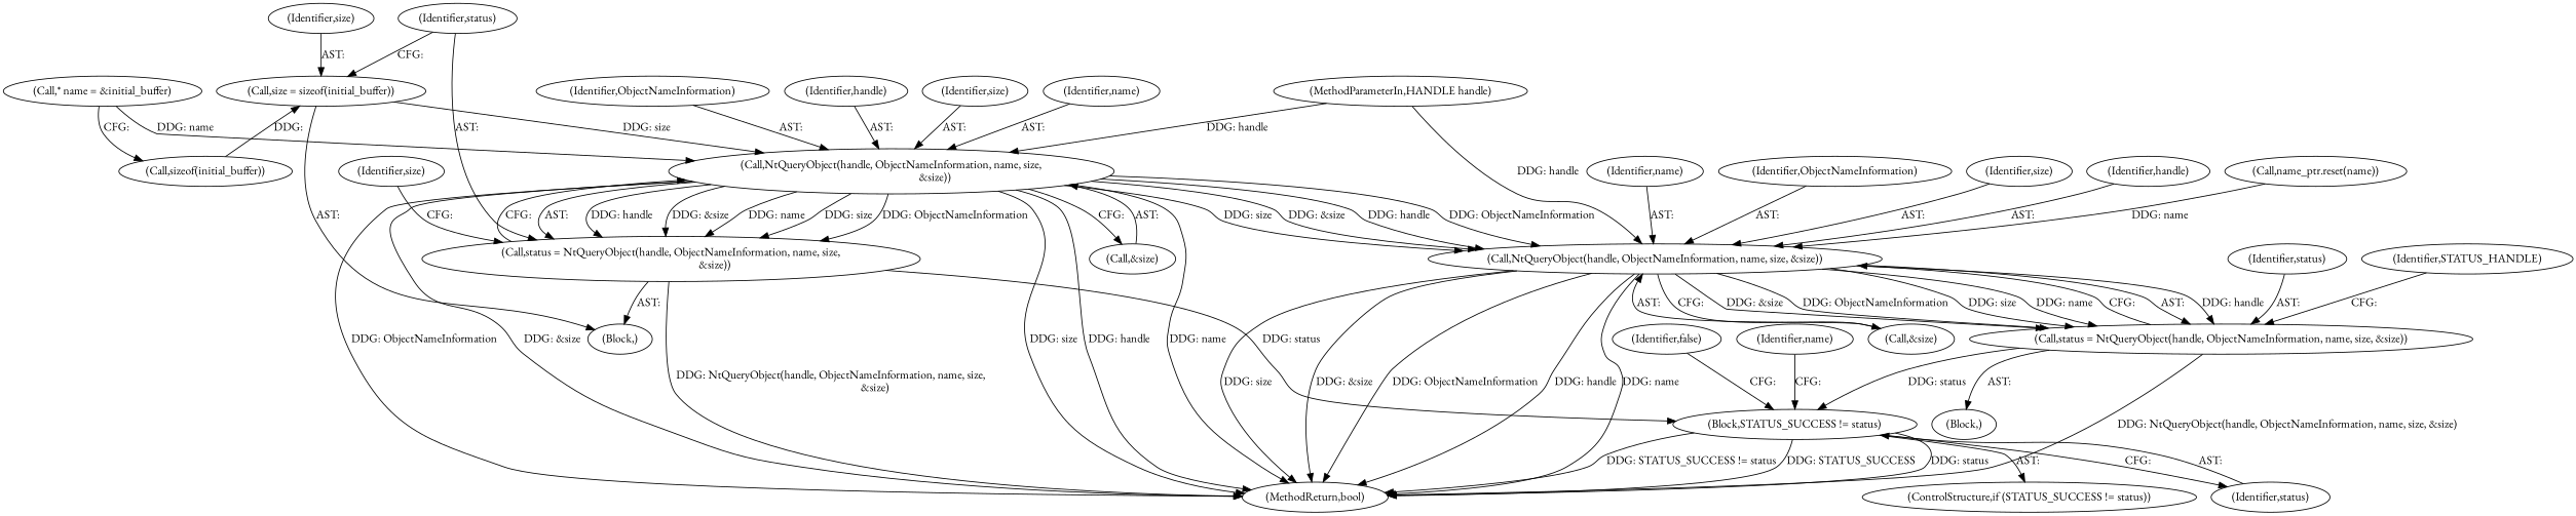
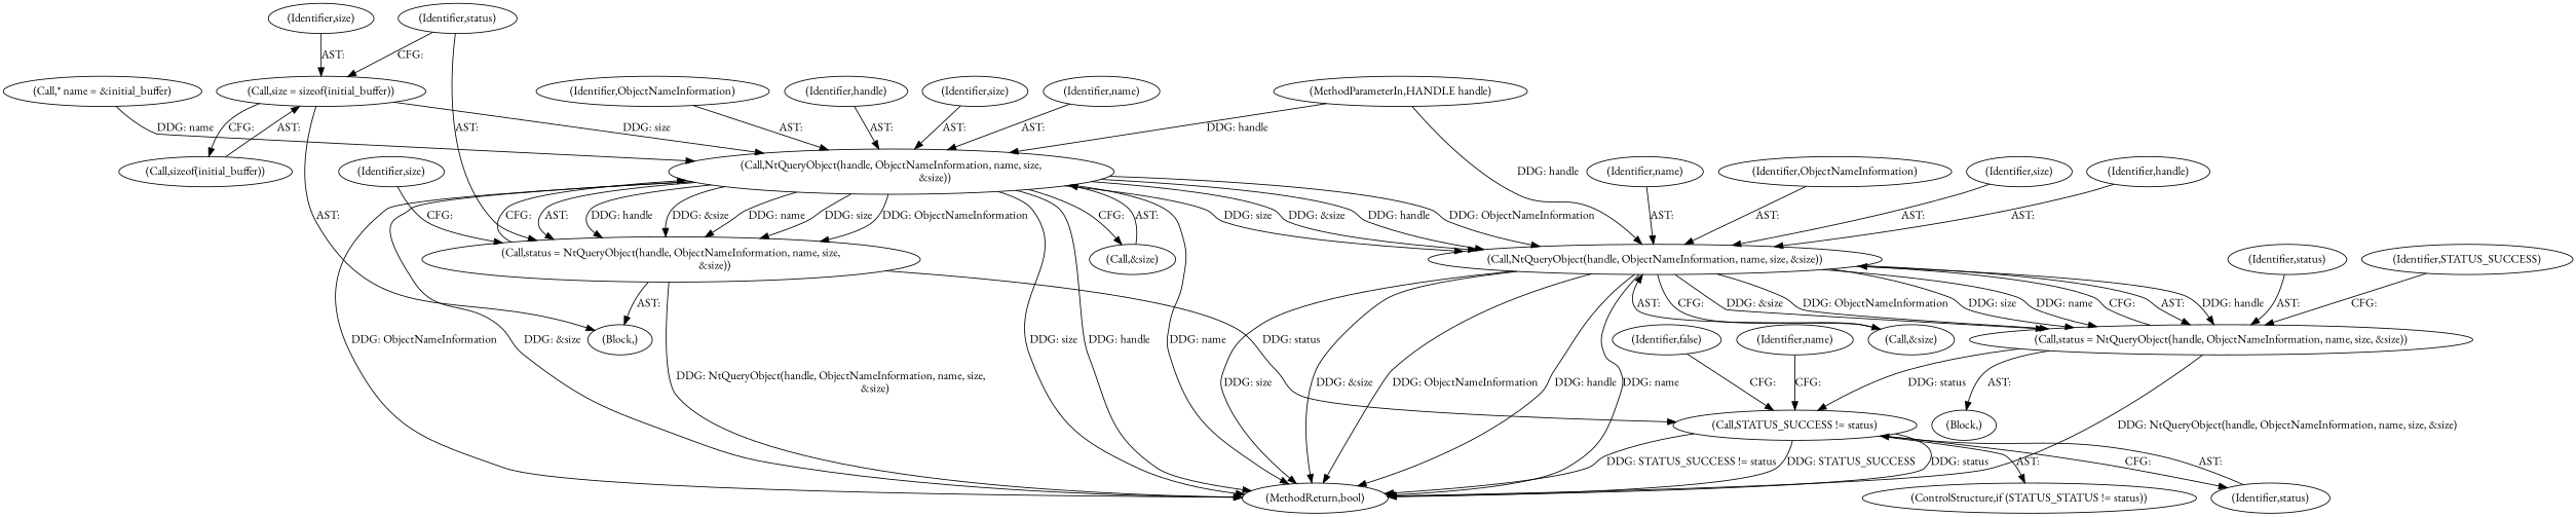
  digraph {
    fontname="EB Garamond"
    node [fontname="EB Garamond"]
    edge [fontname="EB Garamond"]
    n1 [label="(Call,size = sizeof(initial_buffer))"]
    n2 [label="(Call,NtQueryObject(handle, ObjectNameInformation, name, size,\n                                   &size))"]
    n3 [label="(Block,)"]
    n4 [label="(Call,sizeof(initial_buffer))"]
    n5 [label="(Call,status = NtQueryObject(handle, ObjectNameInformation, name, size,\n                                   &size))"]
    n6 [label="(Call,NtQueryObject(handle, ObjectNameInformation, name, size, &size))"]
    n7 [label="(Call,&size)"]
    n8 [label="(MethodReturn,bool)"]
-   n9 [label="(Block,STATUS_SUCCESS != status)"]
+   n9 [label="(Call,STATUS_SUCCESS != status)"]
    n10 [label="(Call,status = NtQueryObject(handle, ObjectNameInformation, name, size, &size))"]
    n11 [label="(Call,&size)"]
    n12 [label="(Identifier,status)"]
-   n13 [label="(ControlStructure,if (STATUS_SUCCESS != status))"]
+   n13 [label="(ControlStructure,if (STATUS_STATUS != status))"]
    n14 [label="(Block,)"]
    n15 [label="(Identifier,size)"]
    n16 [label="(Identifier,handle)"]
    n17 [label="(Identifier,size)"]
    n18 [label="(Identifier,ObjectNameInformation)"]
    n19 [label="(Identifier,size)"]
    n20 [label="(Identifier,false)"]
    n21 [label="(Identifier,handle)"]
-   n22 [label="(Call,name_ptr.reset(name))"]
    n23 [label="(MethodParameterIn,HANDLE handle)"]
    n24 [label="(Identifier,status)"]
    n25 [label="(Identifier,name)"]
    n26 [label="(Identifier,name)"]
    n27 [label="(Identifier,size)"]
    n28 [label="(Identifier,status)"]
    n29 [label="(Identifier,name)"]
    n30 [label="(Identifier,ObjectNameInformation)"]
-   n31 [label="(Identifier,STATUS_HANDLE)"]
+   n31 [label="(Identifier,STATUS_SUCCESS)"]
    n32 [label="(Call,* name = &initial_buffer)"]
    n1 -> n2 [label="DDG: size"]
    n1 -> n3 [label="AST: "]
-   n32 -> n4 [label="CFG: "]
+   n1 -> n4 [label="CFG: "]
    n2 -> n5 [label="AST: "]
    n2 -> n5 [label="DDG: handle"]
    n2 -> n5 [label="DDG: &size"]
    n2 -> n5 [label="DDG: name"]
    n2 -> n5 [label="DDG: size"]
    n2 -> n5 [label="DDG: ObjectNameInformation"]
    n2 -> n6 [label="DDG: handle"]
    n2 -> n6 [label="DDG: ObjectNameInformation"]
    n2 -> n6 [label="DDG: size"]
    n2 -> n6 [label="DDG: &size"]
    n2 -> n7 [label="CFG: "]
    n2 -> n8 [label="DDG: handle"]
    n2 -> n8 [label="DDG: size"]
    n2 -> n8 [label="DDG: name"]
    n2 -> n8 [label="DDG: ObjectNameInformation"]
    n2 -> n8 [label="DDG: &size"]
-   n4 -> n1 [label="DDG: "]
+   n4 -> n1 [label="AST: "]
    n5 -> n2 [label="CFG: "]
    n5 -> n3 [label="AST: "]
    n5 -> n8 [label="DDG: NtQueryObject(handle, ObjectNameInformation, name, size,\n                                   &size)"]
    n5 -> n9 [label="DDG: status"]
    n6 -> n8 [label="DDG: name"]
    n6 -> n8 [label="DDG: size"]
    n6 -> n8 [label="DDG: &size"]
    n6 -> n8 [label="DDG: ObjectNameInformation"]
    n6 -> n8 [label="DDG: handle"]
    n6 -> n10 [label="AST: "]
    n6 -> n10 [label="DDG: handle"]
    n6 -> n10 [label="DDG: &size"]
    n6 -> n10 [label="DDG: ObjectNameInformation"]
    n6 -> n10 [label="DDG: size"]
    n6 -> n10 [label="DDG: name"]
    n6 -> n11 [label="CFG: "]
    n7 -> n2 [label="AST: "]
    n9 -> n8 [label="DDG: status"]
    n9 -> n8 [label="DDG: STATUS_SUCCESS != status"]
    n9 -> n8 [label="DDG: STATUS_SUCCESS"]
    n9 -> n12 [label="CFG: "]
    n9 -> n13 [label="AST: "]
    n10 -> n6 [label="CFG: "]
    n10 -> n8 [label="DDG: NtQueryObject(handle, ObjectNameInformation, name, size, &size)"]
    n10 -> n9 [label="DDG: status"]
    n10 -> n14 [label="AST: "]
    n11 -> n6 [label="AST: "]
    n12 -> n9 [label="AST: "]
    n15 -> n1 [label="AST: "]
    n16 -> n2 [label="AST: "]
    n17 -> n2 [label="AST: "]
    n18 -> n6 [label="AST: "]
    n19 -> n6 [label="AST: "]
    n20 -> n9 [label="CFG: "]
    n21 -> n6 [label="AST: "]
-   n22 -> n6 [label="DDG: name"]
    n23 -> n2 [label="DDG: handle"]
    n23 -> n6 [label="DDG: handle"]
    n24 -> n1 [label="CFG: "]
    n24 -> n5 [label="AST: "]
    n25 -> n2 [label="AST: "]
    n26 -> n6 [label="AST: "]
    n27 -> n5 [label="CFG: "]
    n28 -> n10 [label="AST: "]
    n29 -> n9 [label="CFG: "]
    n30 -> n2 [label="AST: "]
    n31 -> n10 [label="CFG: "]
    n32 -> n2 [label="DDG: name"]
  }
